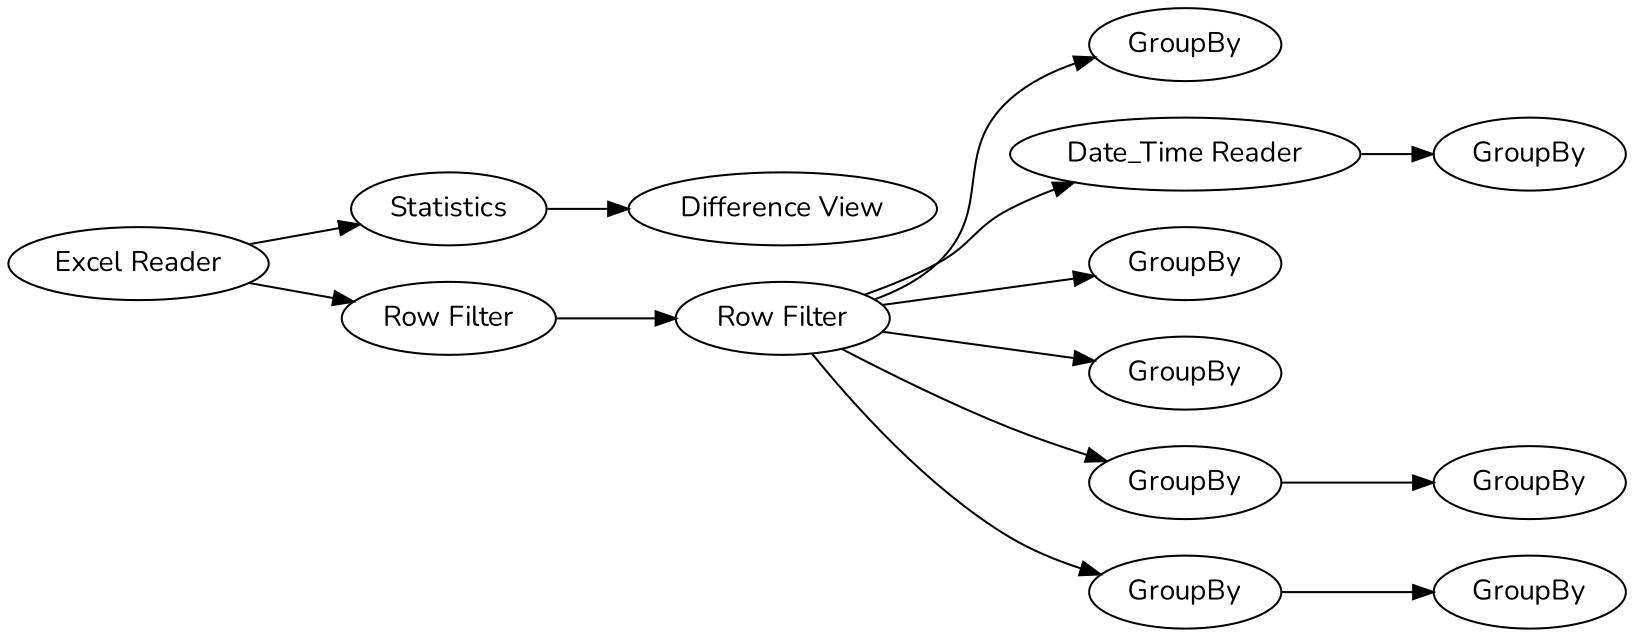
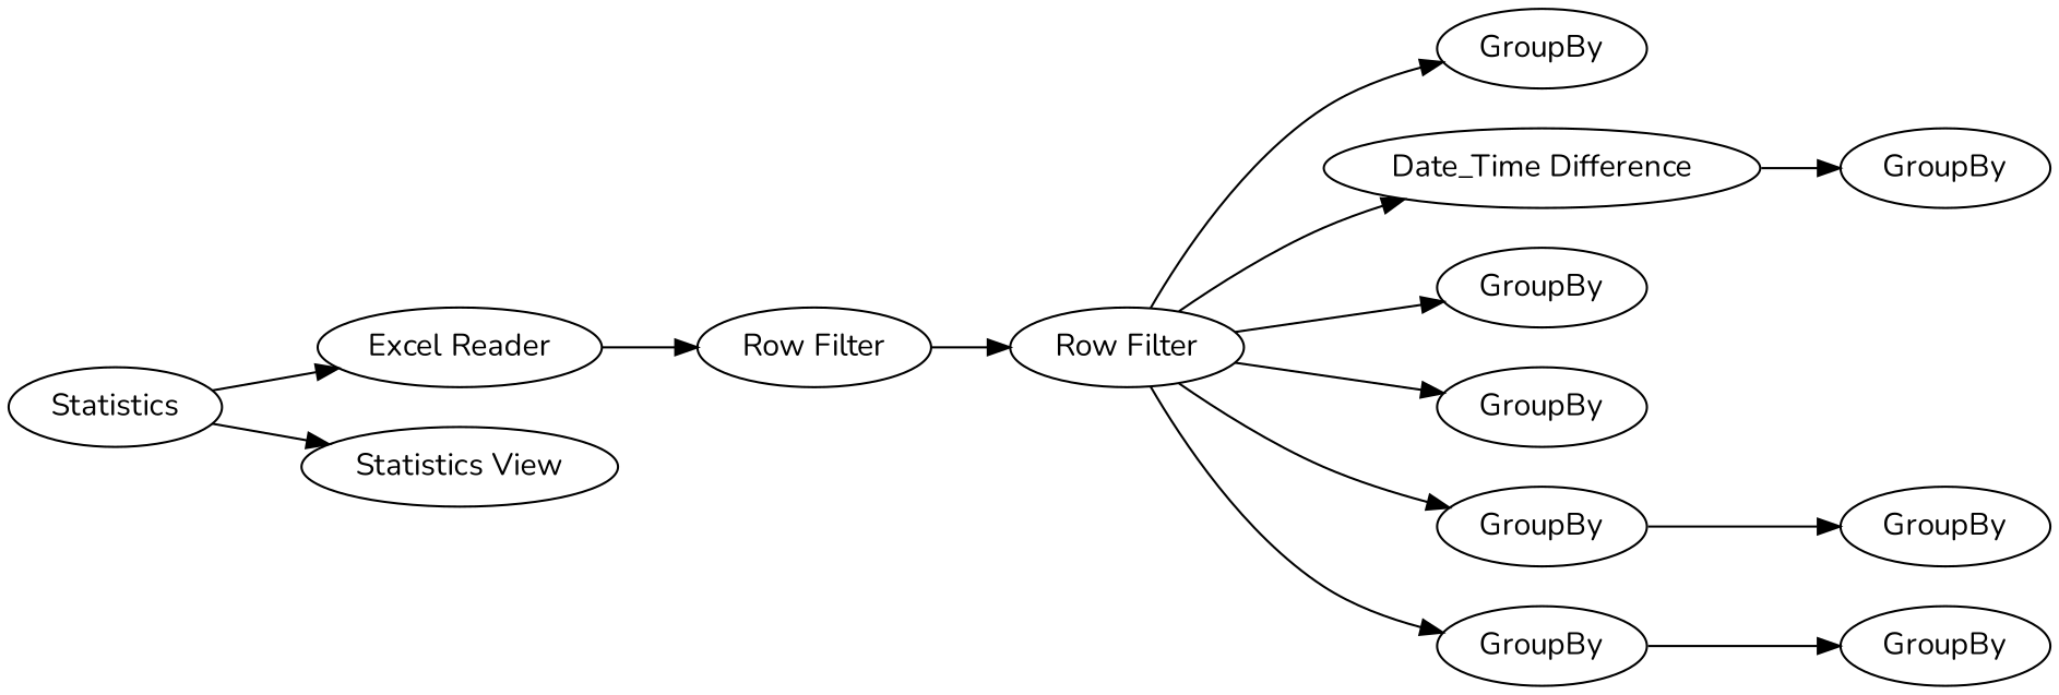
  digraph {
    fontname=Nunito
    rankdir=LR
    node [fontname=Nunito]
    edge [fontname=Nunito]
    n1 [label="Excel Reader"]
    n2 [label=Statistics]
    n3 [label="Row Filter"]
-   n4 [label="Difference View"]
+   n4 [label="Statistics View"]
    n5 [label="Row Filter"]
    n6 [label=GroupBy]
-   n7 [label="Date_Time Reader"]
+   n7 [label="Date_Time Difference"]
    n8 [label=GroupBy]
    n9 [label=GroupBy]
    n10 [label=GroupBy]
    n11 [label=GroupBy]
    n12 [label=GroupBy]
    n13 [label=GroupBy]
    n14 [label=GroupBy]
-   n1 -> n2
+   n2 -> n1
    n1 -> n3
    n2 -> n4
    n3 -> n5
    n5 -> n6
    n5 -> n7
    n5 -> n8
    n5 -> n9
    n5 -> n10
    n5 -> n11
    n7 -> n12
    n10 -> n13
    n11 -> n14
  }
